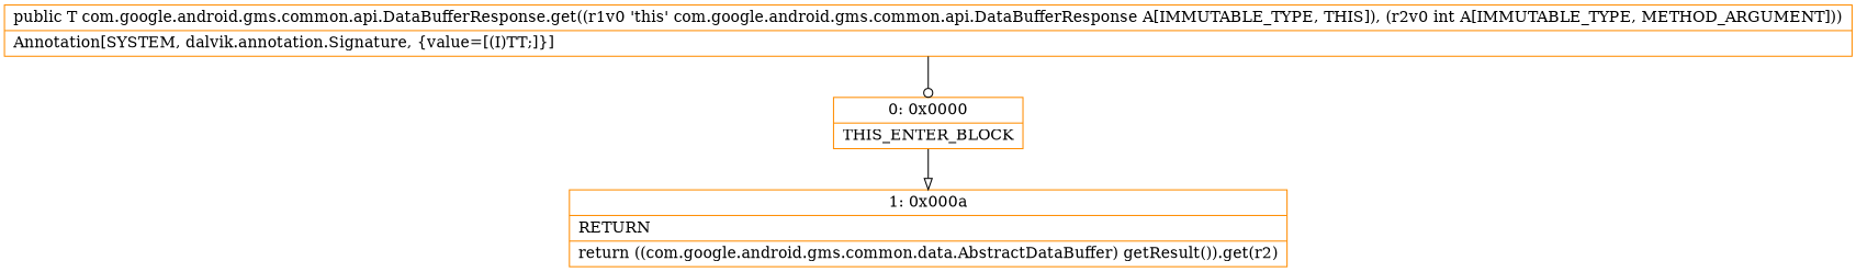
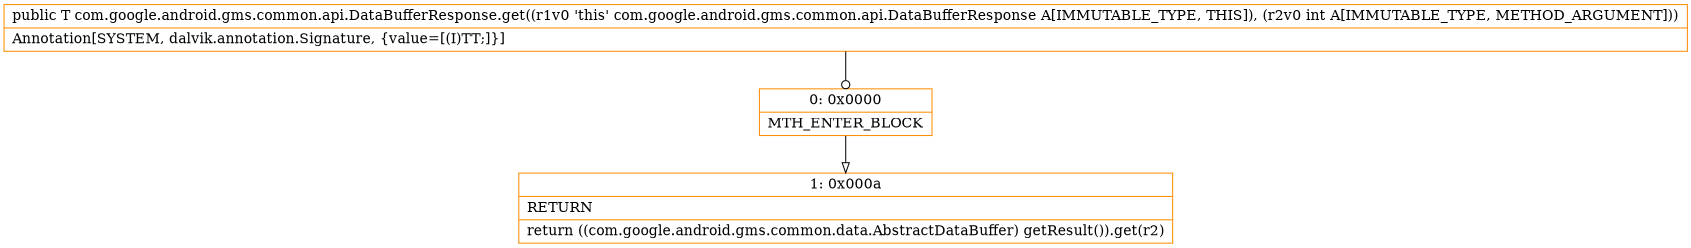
  digraph {
    node [shape=record color=darkorange]
    edge [style=solid]
-   n1 [label="{0\:\ 0x0000|THIS_ENTER_BLOCK\l}"]
+   n1 [label="{0\:\ 0x0000|MTH_ENTER_BLOCK\l}"]
    n2 [label="{1\:\ 0x000a|RETURN\l|return ((com.google.android.gms.common.data.AbstractDataBuffer) getResult()).get(r2)\l}"]
    n3 [label="{public T com.google.android.gms.common.api.DataBufferResponse.get((r1v0 'this' com.google.android.gms.common.api.DataBufferResponse A[IMMUTABLE_TYPE, THIS]), (r2v0 int A[IMMUTABLE_TYPE, METHOD_ARGUMENT]))  | Annotation[SYSTEM, dalvik.annotation.Signature, \{value=[(I)TT;]\}]\l}"]
    n1 -> n2 [arrowhead=onormal]
    n3 -> n1 [arrowhead=odot]
  }
